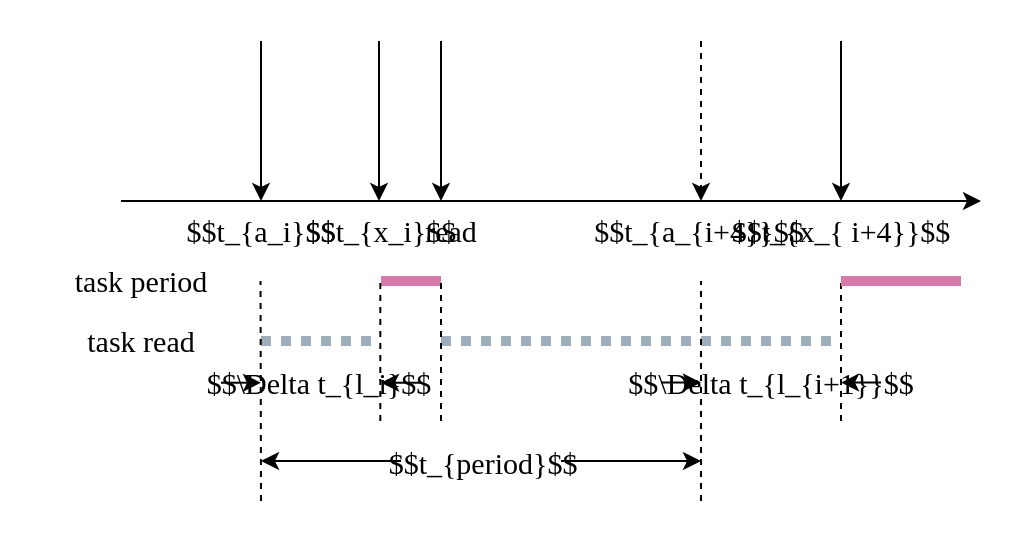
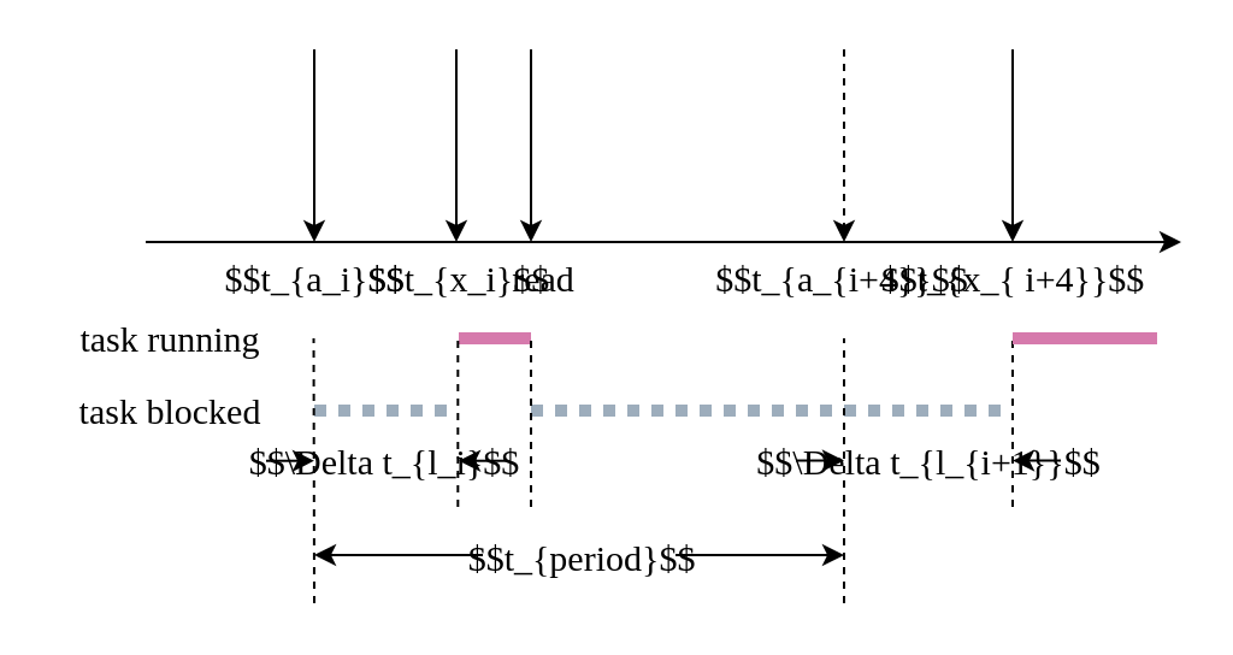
  <mxCell id="0" />
  <mxCell id="1" parent="0" />
  <mxCell id="2" value="" style="endArrow=classic;html=1;rounded=1;fontFamily=Times New Roman;fontSize=15;" parent="1" edge="1"><mxGeometry width="50" height="50" relative="1" as="geometry"><mxPoint x="60" y="100" as="sourcePoint" /><mxPoint x="490" y="100" as="targetPoint" /></mxGeometry></mxCell>
  <mxCell id="3" value="" style="endArrow=classic;html=1;rounded=1;fontFamily=Times New Roman;fontSize=15;" parent="1" edge="1"><mxGeometry width="50" height="50" relative="1" as="geometry"><mxPoint x="130" y="20" as="sourcePoint" /><mxPoint x="130" y="100" as="targetPoint" /></mxGeometry></mxCell>
  <mxCell id="4" value="" style="endArrow=classic;html=1;rounded=1;fontFamily=Times New Roman;fontSize=15;dashed=1;" parent="1" edge="1"><mxGeometry width="50" height="50" relative="1" as="geometry"><mxPoint x="350" y="20" as="sourcePoint" /><mxPoint x="350" y="100" as="targetPoint" /></mxGeometry></mxCell>
  <mxCell id="5" value="" style="endArrow=classic;html=1;rounded=1;fontFamily=Times New Roman;fontSize=15;" parent="1" edge="1"><mxGeometry width="50" height="50" relative="1" as="geometry"><mxPoint x="220" y="20" as="sourcePoint" /><mxPoint x="220" y="100" as="targetPoint" /></mxGeometry></mxCell>
  <mxCell id="6" value="read" style="text;html=1;align=center;verticalAlign=middle;resizable=0;points=[];autosize=1;strokeColor=none;fillColor=none;fontSize=15;fontFamily=Times New Roman;" parent="1" vertex="1"><mxGeometry x="200" y="100" width="50" height="30" as="geometry" /></mxCell>
  <mxCell id="7" value="" style="endArrow=none;html=1;rounded=1;fontFamily=Times New Roman;fontSize=15;strokeWidth=5;strokeColor=#D67AAC;" parent="1" edge="1"><mxGeometry width="50" height="50" relative="1" as="geometry"><mxPoint x="190" y="140" as="sourcePoint" /><mxPoint x="220" y="140" as="targetPoint" /></mxGeometry></mxCell>
  <mxCell id="8" value="" style="endArrow=none;html=1;rounded=1;fontFamily=Times New Roman;fontSize=15;strokeWidth=5;dashed=1;dashPattern=1 1;strokeColor=#9DADBC;" parent="1" edge="1"><mxGeometry width="50" height="50" relative="1" as="geometry"><mxPoint x="220" y="170" as="sourcePoint" /><mxPoint x="420" y="170" as="targetPoint" /></mxGeometry></mxCell>
  <mxCell id="9" value="" style="endArrow=none;dashed=1;html=1;rounded=1;strokeWidth=1;fontFamily=Times New Roman;fontSize=15;" parent="1" edge="1"><mxGeometry width="50" height="50" relative="1" as="geometry"><mxPoint x="220" y="210" as="sourcePoint" /><mxPoint x="220" y="140" as="targetPoint" /></mxGeometry></mxCell>
  <mxCell id="10" value="" style="endArrow=none;dashed=1;html=1;rounded=1;strokeWidth=1;fontFamily=Times New Roman;fontSize=15;" parent="1" edge="1"><mxGeometry width="50" height="50" relative="1" as="geometry"><mxPoint x="420" y="210" as="sourcePoint" /><mxPoint x="420" y="140" as="targetPoint" /></mxGeometry></mxCell>
  <mxCell id="11" value="" style="endArrow=none;html=1;rounded=1;fontFamily=Times New Roman;fontSize=15;strokeWidth=5;strokeColor=#D67AAC;" parent="1" edge="1"><mxGeometry width="50" height="50" relative="1" as="geometry"><mxPoint x="420" y="140" as="sourcePoint" /><mxPoint x="480" y="140" as="targetPoint" /></mxGeometry></mxCell>
  <mxCell id="12" value="" style="endArrow=none;dashed=1;html=1;rounded=1;strokeWidth=1;fontFamily=Times New Roman;fontSize=15;" parent="1" edge="1"><mxGeometry width="50" height="50" relative="1" as="geometry"><mxPoint x="350" y="250" as="sourcePoint" /><mxPoint x="350" y="140" as="targetPoint" /></mxGeometry></mxCell>
  <mxCell id="13" value="" style="endArrow=classic;html=1;rounded=1;strokeWidth=1;fontFamily=Times New Roman;fontSize=15;" parent="1" edge="1"><mxGeometry width="50" height="50" relative="1" as="geometry"><mxPoint x="330" y="190.76" as="sourcePoint" /><mxPoint x="350" y="190.76" as="targetPoint" /></mxGeometry></mxCell>
  <mxCell id="14" value="" style="endArrow=classic;html=1;rounded=1;strokeWidth=1;fontFamily=Times New Roman;fontSize=15;" parent="1" edge="1"><mxGeometry width="50" height="50" relative="1" as="geometry"><mxPoint x="440" y="190.76" as="sourcePoint" /><mxPoint x="420" y="190.76" as="targetPoint" /></mxGeometry></mxCell>
  <mxCell id="15" value="$$\Delta t_{l_{i+1}}$$" style="text;html=1;align=center;verticalAlign=middle;resizable=0;points=[];autosize=1;strokeColor=none;fillColor=none;fontSize=15;fontFamily=Times New Roman;" parent="1" vertex="1"><mxGeometry x="300" y="176" width="170" height="30" as="geometry" /></mxCell>
  <mxCell id="16" value="" style="endArrow=classic;html=1;rounded=1;fontFamily=Times New Roman;fontSize=15;" parent="1" edge="1"><mxGeometry width="50" height="50" relative="1" as="geometry"><mxPoint x="420" y="20" as="sourcePoint" /><mxPoint x="420" y="100" as="targetPoint" /></mxGeometry></mxCell>
  <mxCell id="17" value="$$t_{x_{ i+4}}$$" style="text;html=1;align=center;verticalAlign=middle;resizable=0;points=[];autosize=1;strokeColor=none;fillColor=none;fontSize=15;fontFamily=Times New Roman;" parent="1" vertex="1"><mxGeometry x="355" y="100" width="130" height="30" as="geometry" /></mxCell>
  <mxCell id="18" value="&lt;font style=&quot;font-size: 15px;&quot; face=&quot;Times New Roman&quot;&gt;$$t_{a_i}$$&lt;/font&gt;" style="text;html=1;align=center;verticalAlign=middle;resizable=0;points=[];autosize=1;strokeColor=none;fillColor=none;" parent="1" vertex="1"><mxGeometry x="80" y="100" width="100" height="30" as="geometry" /></mxCell>
  <mxCell id="19" value="&lt;font style=&quot;font-size: 15px;&quot; face=&quot;Times New Roman&quot;&gt;$$t_{a_{i+4}}$$&lt;/font&gt;" style="text;html=1;align=center;verticalAlign=middle;resizable=0;points=[];autosize=1;strokeColor=none;fillColor=none;" parent="1" vertex="1"><mxGeometry x="284" y="100" width="130" height="30" as="geometry" /></mxCell>
- <mxCell id="20" value="task period" style="text;html=1;align=center;verticalAlign=middle;resizable=0;points=[];autosize=1;strokeColor=none;fillColor=none;fontSize=15;fontFamily=Times New Roman;" parent="1" vertex="1"><mxGeometry x="20" y="125" width="100" height="30" as="geometry" /></mxCell>
- <mxCell id="21" value="task read" style="text;html=1;align=center;verticalAlign=middle;resizable=0;points=[];autosize=1;strokeColor=none;fillColor=none;fontSize=15;fontFamily=Times New Roman;" parent="1" vertex="1"><mxGeometry x="20" y="155" width="100" height="30" as="geometry" /></mxCell>
+ <mxCell id="20" value="task running" style="text;html=1;align=center;verticalAlign=middle;resizable=0;points=[];autosize=1;strokeColor=none;fillColor=none;fontSize=15;fontFamily=Times New Roman;" parent="1" vertex="1"><mxGeometry x="20" y="125" width="100" height="30" as="geometry" /></mxCell>
+ <mxCell id="21" value="task blocked" style="text;html=1;align=center;verticalAlign=middle;resizable=0;points=[];autosize=1;strokeColor=none;fillColor=none;fontSize=15;fontFamily=Times New Roman;" parent="1" vertex="1"><mxGeometry x="20" y="155" width="100" height="30" as="geometry" /></mxCell>
  <mxCell id="22" value="" style="endArrow=classic;html=1;rounded=1;fontFamily=Times New Roman;fontSize=15;" parent="1" edge="1"><mxGeometry width="50" height="50" relative="1" as="geometry"><mxPoint x="189" y="20" as="sourcePoint" /><mxPoint x="189" y="100" as="targetPoint" /></mxGeometry></mxCell>
  <mxCell id="23" value="$$t_{x_i}$$" style="text;html=1;align=center;verticalAlign=middle;resizable=0;points=[];autosize=1;strokeColor=none;fillColor=none;fontSize=15;fontFamily=Times New Roman;" parent="1" vertex="1"><mxGeometry x="140" y="100" width="100" height="30" as="geometry" /></mxCell>
  <mxCell id="24" value="" style="endArrow=none;dashed=1;html=1;rounded=1;strokeWidth=1;fontFamily=Times New Roman;fontSize=15;" parent="1" edge="1"><mxGeometry width="50" height="50" relative="1" as="geometry"><mxPoint x="189.66" y="210" as="sourcePoint" /><mxPoint x="189.66" y="140" as="targetPoint" /></mxGeometry></mxCell>
  <mxCell id="25" value="" style="endArrow=none;html=1;rounded=1;fontFamily=Times New Roman;fontSize=15;strokeWidth=5;dashed=1;dashPattern=1 1;strokeColor=#9DADBC;" parent="1" edge="1"><mxGeometry width="50" height="50" relative="1" as="geometry"><mxPoint x="130" y="170" as="sourcePoint" /><mxPoint x="190" y="170" as="targetPoint" /></mxGeometry></mxCell>
  <mxCell id="26" value="$$\Delta t_{l_i}$$" style="text;html=1;align=center;verticalAlign=middle;resizable=0;points=[];autosize=1;strokeColor=none;fillColor=none;fontSize=15;fontFamily=Times New Roman;" parent="1" vertex="1"><mxGeometry x="89" y="176" width="140" height="30" as="geometry" /></mxCell>
  <mxCell id="27" value="" style="endArrow=classic;html=1;rounded=0;fontFamily=Times New Roman;fontSize=15;" parent="1" edge="1"><mxGeometry width="50" height="50" relative="1" as="geometry"><mxPoint x="110" y="190.86" as="sourcePoint" /><mxPoint x="130" y="190.86" as="targetPoint" /></mxGeometry></mxCell>
  <mxCell id="28" value="" style="endArrow=classic;html=1;rounded=0;fontFamily=Times New Roman;fontSize=15;" parent="1" edge="1"><mxGeometry width="50" height="50" relative="1" as="geometry"><mxPoint x="210" y="190.86" as="sourcePoint" /><mxPoint x="190" y="190.86" as="targetPoint" /></mxGeometry></mxCell>
  <mxCell id="29" value="" style="endArrow=none;dashed=1;html=1;rounded=1;strokeWidth=1;fontFamily=Times New Roman;fontSize=15;" parent="1" edge="1"><mxGeometry width="50" height="50" relative="1" as="geometry"><mxPoint x="130" y="250" as="sourcePoint" /><mxPoint x="129.76" y="140" as="targetPoint" /></mxGeometry></mxCell>
  <mxCell id="30" value="$$t_{period}$$" style="text;html=1;align=center;verticalAlign=middle;resizable=0;points=[];autosize=1;strokeColor=none;fillColor=none;fontSize=15;fontFamily=Times New Roman;" parent="1" vertex="1"><mxGeometry x="181" y="216" width="120" height="30" as="geometry" /></mxCell>
  <mxCell id="31" value="" style="endArrow=classic;html=1;rounded=0;strokeColor=#000000;fontFamily=Times New Roman;fontSize=15;" parent="1" edge="1"><mxGeometry width="50" height="50" relative="1" as="geometry"><mxPoint x="200" y="230" as="sourcePoint" /><mxPoint x="130" y="230" as="targetPoint" /></mxGeometry></mxCell>
  <mxCell id="32" value="" style="endArrow=classic;html=1;rounded=0;strokeColor=#000000;fontFamily=Times New Roman;fontSize=15;" parent="1" edge="1"><mxGeometry width="50" height="50" relative="1" as="geometry"><mxPoint x="280" y="230" as="sourcePoint" /><mxPoint x="350" y="230" as="targetPoint" /></mxGeometry></mxCell>
